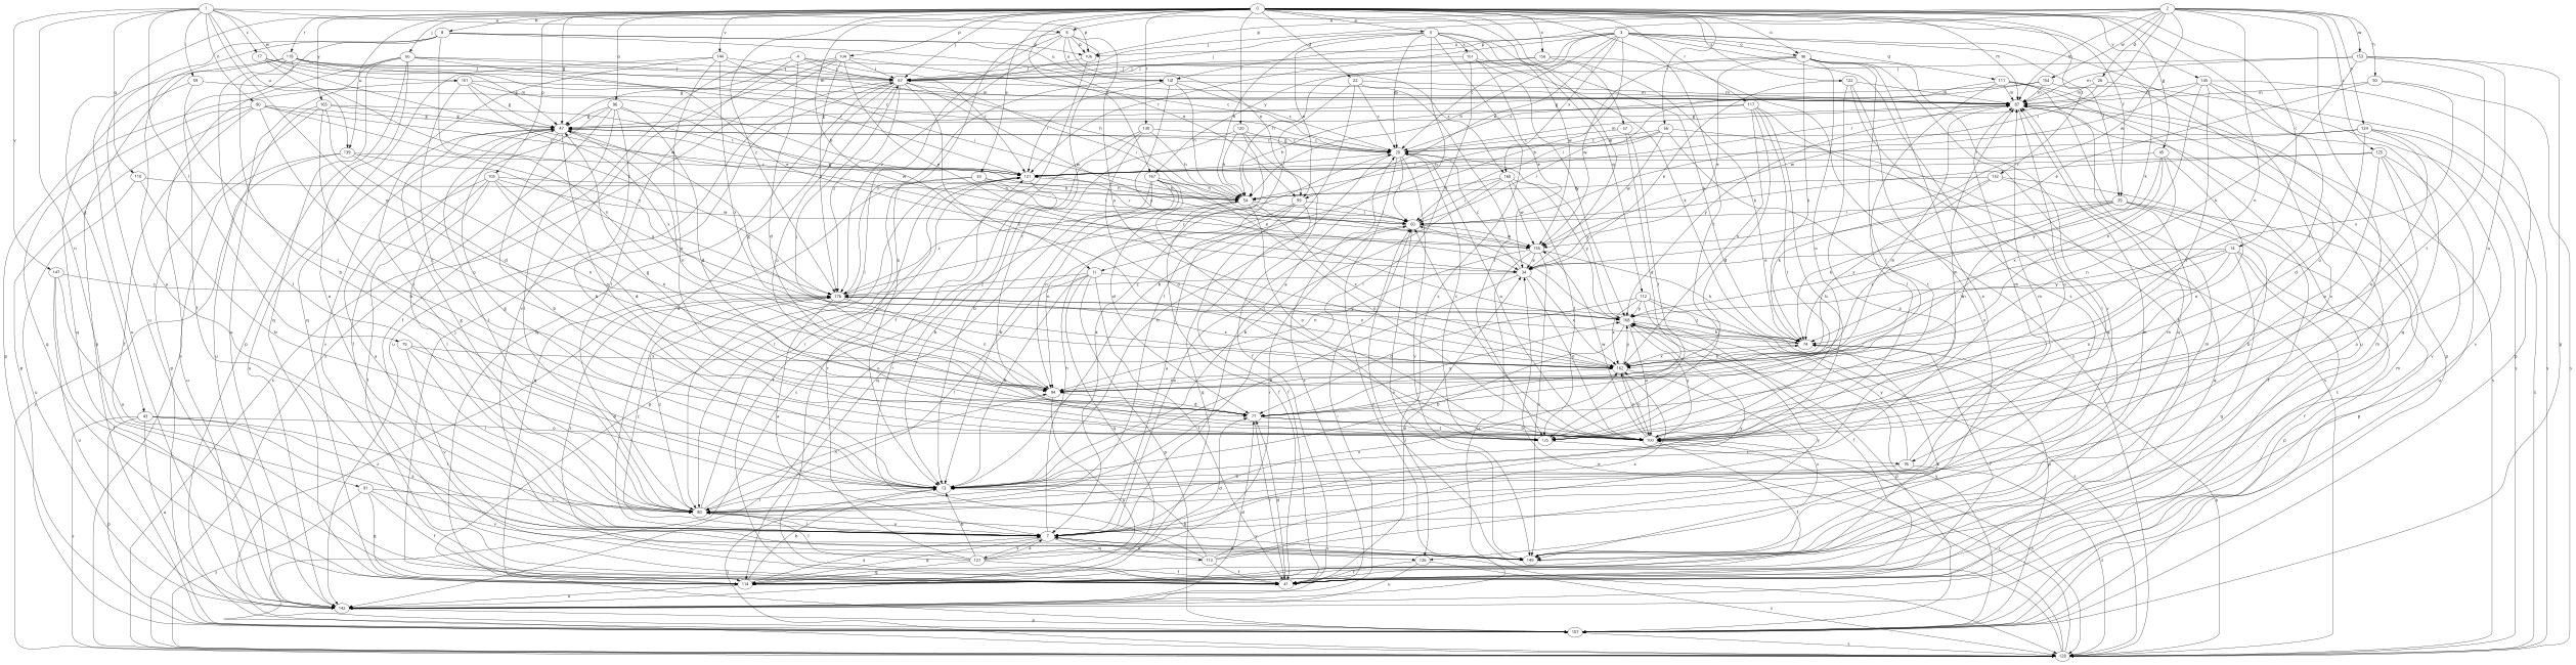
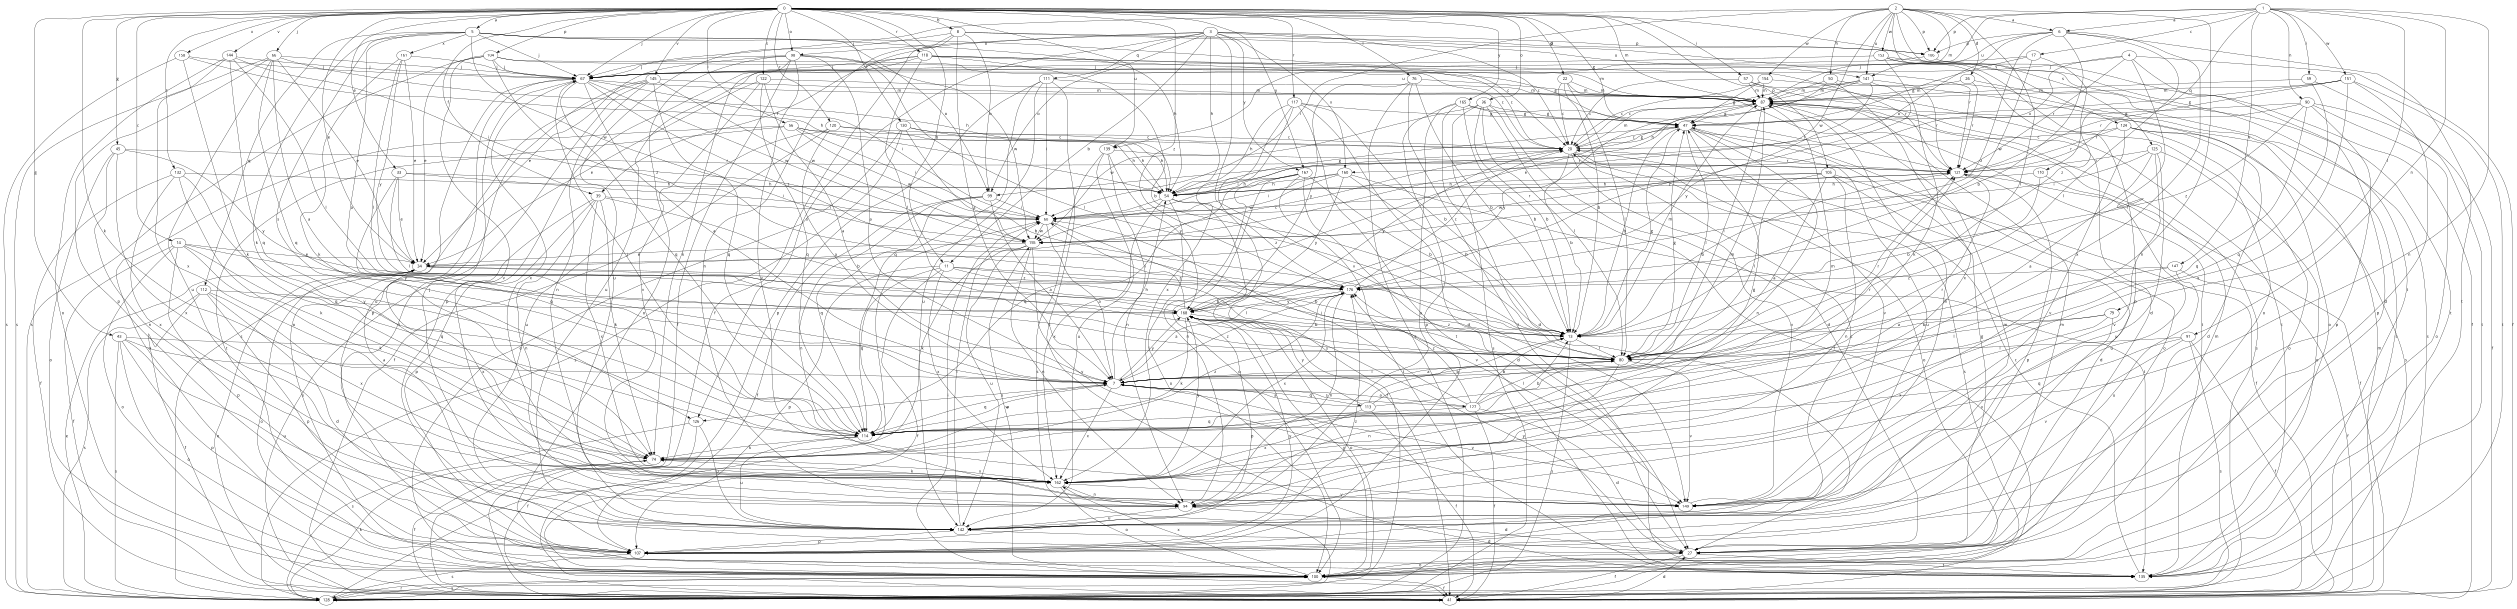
  strict digraph {
    fontname="Open Sans"
    node [fontname="Open Sans"]
    edge [fontname="Open Sans"]
    0
    5
    8
    11
    14
    22
    33
    34
    39
    43
    45
    47
    56
    57
    66
    67
    74
    76
    87
    96
    98
    104
    105
    117
    118
    120
    122
    130
    132
    135
    139
    144
    145
    158
    165
    167
    176
    155
    20
    54
    99
    126
    7
    112
    161
    94
    106
    141
    41
    142
    80
    13
    162
    114
    107
    168
    100
    60
    128
    121
    149
    27
    1
    6
    17
    59
    79
    90
    91
    110
    147
    151
    2
    26
    50
    124
    125
    153
    154
    3
    111
    160
    4
    113
    127
    0 -> 5 [label=a]
    0 -> 8 [label=b]
    0 -> 11 [label=b]
    0 -> 14 [label=c]
    0 -> 22 [label=d]
    0 -> 33 [label=e]
    0 -> 34 [label=e]
    0 -> 39 [label=f]
    0 -> 43 [label=g]
    0 -> 45 [label=g]
    0 -> 47 [label=g]
    0 -> 56 [label=i]
    0 -> 57 [label=i]
    0 -> 66 [label=j]
    0 -> 67 [label=j]
    0 -> 74 [label=k]
    0 -> 76 [label=l]
    0 -> 87 [label=m]
    0 -> 96 [label=o]
    0 -> 98 [label=o]
    0 -> 104 [label=p]
    0 -> 105 [label=p]
    0 -> 117 [label=r]
    0 -> 118 [label=r]
    0 -> 120 [label=r]
    0 -> 122 [label=s]
    0 -> 130 [label=t]
    0 -> 132 [label=t]
    0 -> 135 [label=t]
    0 -> 139 [label=u]
    0 -> 144 [label=v]
    0 -> 145 [label=v]
    0 -> 158 [label=x]
    0 -> 165 [label=y]
    0 -> 167 [label=y]
    0 -> 176 [label=z]
    5 -> 67 [label=j]
    5 -> 74 [label=k]
    5 -> 155 [label=w]
    5 -> 20 [label=c]
    5 -> 54 [label=h]
    5 -> 99 [label=o]
    5 -> 126 [label=s]
    5 -> 7 [label=a]
    5 -> 112 [label=q]
    5 -> 161 [label=x]
    8 -> 99 [label=o]
    8 -> 7 [label=a]
    8 -> 94 [label=n]
    8 -> 106 [label=p]
    8 -> 141 [label=u]
    8 -> 41 [label=f]
    8 -> 142 [label=u]
    11 -> 176 [label=z]
    11 -> 41 [label=f]
    11 -> 80 [label=l]
    11 -> 13 [label=b]
    11 -> 162 [label=x]
    11 -> 114 [label=q]
    11 -> 107 [label=p]
    14 -> 34 [label=e]
    14 -> 74 [label=k]
    14 -> 41 [label=f]
    14 -> 114 [label=q]
    14 -> 107 [label=p]
    14 -> 168 [label=y]
    14 -> 100 [label=o]
    22 -> 87 [label=m]
    22 -> 135 [label=t]
    22 -> 20 [label=c]
    22 -> 80 [label=l]
    22 -> 13 [label=b]
    33 -> 34 [label=e]
    33 -> 54 [label=h]
    33 -> 80 [label=l]
    33 -> 114 [label=q]
    33 -> 60 [label=i]
    34 -> 176 [label=z]
    34 -> 20 [label=c]
    34 -> 13 [label=b]
    34 -> 162 [label=x]
    34 -> 100 [label=o]
    39 -> 74 [label=k]
    39 -> 94 [label=n]
    39 -> 41 [label=s]
    39 -> 13 [label=b]
    39 -> 162 [label=x]
    39 -> 107 [label=p]
    39 -> 60 [label=i]
    43 -> 7 [label=a]
    43 -> 142 [label=u]
    43 -> 80 [label=l]
    43 -> 107 [label=p]
    43 -> 100 [label=o]
    43 -> 128 [label=s]
    45 -> 94 [label=n]
    45 -> 162 [label=x]
    45 -> 168 [label=y]
    45 -> 100 [label=o]
    45 -> 121 [label=r]
    47 -> 20 [label=c]
    47 -> 94 [label=n]
    47 -> 142 [label=u]
    47 -> 80 [label=l]
    47 -> 13 [label=b]
    47 -> 100 [label=o]
    47 -> 149 [label=v]
    56 -> 135 [label=t]
    56 -> 155 [label=w]
    56 -> 20 [label=c]
    56 -> 54 [label=h]
    56 -> 100 [label=o]
    56 -> 60 [label=i]
-   153 -> 87 [label=m]
+   57 -> 87 [label=m]
    57 -> 135 [label=t]
    57 -> 20 [label=c]
    57 -> 27 [label=d]
    66 -> 34 [label=e]
    66 -> 67 [label=j]
    66 -> 54 [label=h]
    66 -> 7 [label=a]
    66 -> 142 [label=u]
    66 -> 114 [label=q]
    66 -> 107 [label=p]
    66 -> 128 [label=s]
    67 -> 87 [label=m]
    67 -> 176 [label=z]
    67 -> 155 [label=w]
    67 -> 7 [label=a]
    67 -> 142 [label=u]
    67 -> 162 [label=x]
    67 -> 114 [label=q]
    67 -> 100 [label=o]
    67 -> 60 [label=i]
    74 -> 47 [label=g]
    74 -> 176 [label=z]
    74 -> 41 [label=f]
    74 -> 162 [label=x]
    76 -> 87 [label=m]
-   135 -> 76 [label=t]
+   76 -> 135 [label=t]
    76 -> 13 [label=b]
    76 -> 168 [label=y]
    76 -> 128 [label=s]
    87 -> 47 [label=g]
    87 -> 80 [label=l]
    87 -> 168 [label=y]
    87 -> 128 [label=s]
    96 -> 47 [label=g]
    96 -> 155 [label=w]
    96 -> 41 [label=f]
    96 -> 80 [label=l]
    96 -> 13 [label=b]
    96 -> 128 [label=s]
    96 -> 27 [label=d]
    98 -> 34 [label=e]
    98 -> 67 [label=j]
    98 -> 74 [label=k]
    98 -> 155 [label=w]
    98 -> 7 [label=a]
    98 -> 41 [label=f]
    98 -> 80 [label=l]
    98 -> 100 [label=o]
    98 -> 149 [label=v]
    104 -> 34 [label=e]
    104 -> 47 [label=g]
    104 -> 67 [label=j]
    104 -> 176 [label=z]
    104 -> 20 [label=c]
    104 -> 128 [label=s]
    104 -> 149 [label=v]
    105 -> 155 [label=w]
    105 -> 54 [label=h]
    105 -> 7 [label=a]
    105 -> 94 [label=n]
    105 -> 41 [label=f]
    105 -> 80 [label=l]
    105 -> 27 [label=d]
    117 -> 47 [label=g]
    117 -> 135 [label=t]
    117 -> 54 [label=h]
    117 -> 13 [label=b]
    117 -> 162 [label=x]
    117 -> 128 [label=s]
    117 -> 27 [label=d]
    118 -> 67 [label=j]
    118 -> 87 [label=m]
    118 -> 20 [label=c]
    118 -> 142 [label=u]
    118 -> 80 [label=l]
    118 -> 13 [label=b]
    118 -> 107 [label=p]
    118 -> 121 [label=r]
    120 -> 20 [label=c]
    120 -> 54 [label=h]
    120 -> 7 [label=a]
    120 -> 41 [label=f]
    120 -> 142 [label=u]
    122 -> 34 [label=e]
    122 -> 87 [label=m]
    122 -> 7 [label=a]
    122 -> 114 [label=q]
    122 -> 149 [label=v]
    130 -> 20 [label=c]
    130 -> 54 [label=h]
    130 -> 13 [label=b]
    130 -> 100 [label=o]
    130 -> 128 [label=s]
    132 -> 74 [label=k]
    132 -> 54 [label=h]
    132 -> 41 [label=f]
    132 -> 162 [label=x]
    132 -> 114 [label=q]
    135 -> 20 [label=c]
    139 -> 94 [label=n]
    139 -> 142 [label=u]
    139 -> 168 [label=y]
    139 -> 128 [label=s]
    139 -> 121 [label=r]
    144 -> 67 [label=j]
    144 -> 80 [label=l]
    144 -> 162 [label=x]
    144 -> 114 [label=q]
    144 -> 100 [label=o]
    144 -> 60 [label=i]
    145 -> 87 [label=m]
    145 -> 135 [label=t]
    145 -> 155 [label=w]
    145 -> 94 [label=n]
    145 -> 114 [label=q]
    145 -> 107 [label=p]
    145 -> 128 [label=s]
    158 -> 67 [label=j]
    158 -> 74 [label=k]
    158 -> 54 [label=h]
    158 -> 128 [label=s]
    165 -> 47 [label=g]
    165 -> 142 [label=u]
    165 -> 13 [label=b]
    165 -> 107 [label=p]
    165 -> 121 [label=r]
    165 -> 27 [label=d]
    167 -> 135 [label=t]
    167 -> 54 [label=h]
    167 -> 94 [label=n]
    167 -> 13 [label=b]
    167 -> 114 [label=q]
    167 -> 100 [label=o]
    167 -> 27 [label=d]
    176 -> 20 [label=c]
    176 -> 7 [label=a]
    176 -> 94 [label=n]
    176 -> 162 [label=x]
    176 -> 168 [label=y]
    155 -> 34 [label=e]
    155 -> 74 [label=k]
    155 -> 94 [label=n]
    155 -> 142 [label=u]
    155 -> 149 [label=v]
    20 -> 47 [label=g]
    20 -> 87 [label=m]
    20 -> 13 [label=b]
    20 -> 168 [label=y]
    20 -> 100 [label=o]
    20 -> 60 [label=i]
    20 -> 128 [label=s]
    20 -> 121 [label=r]
    20 -> 149 [label=v]
    54 -> 47 [label=g]
    54 -> 176 [label=z]
    54 -> 41 [label=f]
    54 -> 162 [label=x]
    54 -> 100 [label=o]
    54 -> 60 [label=i]
    99 -> 7 [label=a]
    99 -> 94 [label=n]
    99 -> 41 [label=f]
    99 -> 114 [label=q]
    99 -> 60 [label=i]
    126 -> 41 [label=f]
    126 -> 142 [label=u]
    126 -> 128 [label=s]
    7 -> 176 [label=z]
    7 -> 54 [label=h]
    7 -> 126 [label=s]
    7 -> 80 [label=l]
    7 -> 162 [label=x]
    7 -> 114 [label=q]
    7 -> 168 [label=y]
    7 -> 149 [label=v]
    7 -> 113 [label=q]
    7 -> 127 [label=s]
    112 -> 41 [label=f]
    112 -> 162 [label=x]
    112 -> 107 [label=p]
    112 -> 168 [label=y]
    112 -> 128 [label=s]
    112 -> 27 [label=d]
    161 -> 34 [label=e]
    161 -> 67 [label=j]
    161 -> 74 [label=k]
    161 -> 80 [label=l]
    161 -> 168 [label=y]
    94 -> 67 [label=j]
    94 -> 142 [label=u]
    94 -> 27 [label=d]
    106 -> 67 [label=j]
    106 -> 41 [label=f]
    141 -> 87 [label=m]
    141 -> 176 [label=z]
    141 -> 20 [label=c]
    141 -> 54 [label=h]
    141 -> 168 [label=y]
    141 -> 121 [label=r]
    41 -> 34 [label=e]
    41 -> 87 [label=m]
    41 -> 27 [label=d]
    142 -> 20 [label=c]
    142 -> 107 [label=p]
    142 -> 60 [label=i]
    142 -> 27 [label=d]
    80 -> 47 [label=g]
    80 -> 176 [label=z]
    80 -> 7 [label=a]
    80 -> 94 [label=n]
    80 -> 121 [label=r]
    80 -> 149 [label=v]
    13 -> 47 [label=g]
    13 -> 87 [label=m]
    13 -> 80 [label=l]
    13 -> 128 [label=s]
    162 -> 74 [label=k]
    162 -> 94 [label=n]
    162 -> 168 [label=y]
    162 -> 100 [label=o]
    162 -> 149 [label=v]
    114 -> 67 [label=j]
    114 -> 74 [label=k]
    114 -> 87 [label=m]
    114 -> 7 [label=a]
    114 -> 142 [label=u]
    114 -> 13 [label=b]
    107 -> 87 [label=m]
    107 -> 176 [label=z]
    107 -> 168 [label=y]
    107 -> 128 [label=s]
    168 -> 74 [label=k]
    168 -> 13 [label=b]
    168 -> 107 [label=p]
    168 -> 100 [label=o]
    168 -> 60 [label=i]
    100 -> 87 [label=m]
    100 -> 155 [label=w]
    100 -> 41 [label=f]
    100 -> 162 [label=x]
    100 -> 168 [label=y]
    100 -> 60 [label=i]
    100 -> 128 [label=s]
    60 -> 155 [label=w]
    60 -> 7 [label=a]
    60 -> 121 [label=r]
    60 -> 149 [label=v]
    128 -> 34 [label=e]
    128 -> 74 [label=k]
    128 -> 100 [label=r]
    128 -> 60 [label=i]
    121 -> 54 [label=h]
    121 -> 41 [label=f]
    121 -> 13 [label=b]
    121 -> 107 [label=p]
    149 -> 87 [label=m]
    27 -> 47 [label=g]
    27 -> 87 [label=m]
    27 -> 135 [label=t]
    27 -> 41 [label=f]
    27 -> 168 [label=y]
    27 -> 100 [label=o]
    1 -> 139 [label=u]
    1 -> 94 [label=n]
    1 -> 106 [label=p]
    1 -> 6 [label=a]
    1 -> 17 [label=c]
    1 -> 59 [label=i]
    1 -> 79 [label=l]
    1 -> 90 [label=n]
    1 -> 91 [label=n]
    1 -> 110 [label=q]
    1 -> 147 [label=v]
    1 -> 151 [label=w]
    6 -> 135 [label=t]
    6 -> 176 [label=z]
    6 -> 99 [label=o]
    6 -> 106 [label=p]
    6 -> 141 [label=u]
    6 -> 80 [label=l]
    6 -> 13 [label=b]
    6 -> 162 [label=x]
    17 -> 47 [label=g]
    17 -> 67 [label=j]
    17 -> 176 [label=z]
    17 -> 155 [label=w]
    59 -> 87 [label=m]
    59 -> 135 [label=t]
    59 -> 114 [label=q]
    79 -> 80 [label=l]
    79 -> 13 [label=b]
    79 -> 162 [label=x]
    79 -> 149 [label=v]
    90 -> 47 [label=g]
    90 -> 176 [label=z]
    90 -> 41 [label=f]
    90 -> 114 [label=q]
    90 -> 107 [label=p]
    90 -> 100 [label=o]
    90 -> 121 [label=r]
    91 -> 41 [label=f]
    91 -> 80 [label=l]
    91 -> 114 [label=q]
    91 -> 128 [label=s]
    91 -> 149 [label=v]
    110 -> 54 [label=h]
    110 -> 142 [label=u]
    110 -> 13 [label=b]
    147 -> 176 [label=z]
    147 -> 7 [label=a]
    147 -> 41 [label=f]
    147 -> 142 [label=u]
    151 -> 47 [label=g]
    151 -> 87 [label=m]
    151 -> 135 [label=t]
    151 -> 162 [label=x]
    151 -> 107 [label=p]
    151 -> 121 [label=r]
    2 -> 67 [label=j]
    2 -> 87 [label=m]
    2 -> 155 [label=w]
    2 -> 94 [label=n]
    2 -> 106 [label=p]
    2 -> 141 [label=u]
    2 -> 80 [label=l]
    2 -> 60 [label=i]
    2 -> 6 [label=a]
    2 -> 26 [label=d]
    2 -> 50 [label=h]
    2 -> 124 [label=s]
    2 -> 125 [label=s]
    2 -> 153 [label=w]
    2 -> 154 [label=w]
    26 -> 87 [label=m]
    26 -> 128 [label=s]
    26 -> 121 [label=r]
    50 -> 34 [label=e]
    50 -> 87 [label=m]
    50 -> 162 [label=x]
    50 -> 128 [label=s]
    124 -> 20 [label=c]
    124 -> 100 [label=o]
    124 -> 128 [label=s]
    124 -> 121 [label=r]
    124 -> 149 [label=v]
    124 -> 27 [label=d]
    125 -> 7 [label=a]
    125 -> 142 [label=u]
    125 -> 100 [label=o]
    125 -> 60 [label=i]
    125 -> 121 [label=r]
    125 -> 149 [label=v]
    153 -> 67 [label=j]
    153 -> 74 [label=k]
    153 -> 135 [label=t]
    153 -> 107 [label=p]
    153 -> 100 [label=o]
    154 -> 47 [label=g]
    154 -> 87 [label=m]
    154 -> 20 [label=c]
    154 -> 100 [label=o]
    3 -> 11 [label=b]
    3 -> 39 [label=f]
    3 -> 98 [label=o]
    3 -> 167 [label=y]
    3 -> 20 [label=c]
    3 -> 54 [label=h]
    3 -> 99 [label=o]
    3 -> 126 [label=s]
    3 -> 106 [label=p]
    3 -> 121 [label=r]
    3 -> 149 [label=v]
    3 -> 111 [label=q]
    3 -> 160 [label=x]
    111 -> 87 [label=m]
    111 -> 135 [label=t]
    111 -> 142 [label=u]
    111 -> 114 [label=q]
    111 -> 107 [label=p]
    111 -> 60 [label=i]
    160 -> 135 [label=t]
    160 -> 155 [label=w]
    160 -> 54 [label=h]
    160 -> 13 [label=b]
    160 -> 168 [label=y]
    160 -> 60 [label=i]
    4 -> 67 [label=j]
    4 -> 41 [label=f]
    4 -> 80 [label=l]
    4 -> 121 [label=r]
    4 -> 27 [label=d]
    4 -> 160 [label=x]
    113 -> 87 [label=m]
    113 -> 7 [label=a]
    113 -> 41 [label=f]
    113 -> 13 [label=b]
    113 -> 162 [label=x]
    113 -> 168 [label=y]
    113 -> 121 [label=r]
    127 -> 176 [label=z]
    127 -> 7 [label=a]
    127 -> 41 [label=f]
    127 -> 80 [label=l]
    127 -> 13 [label=b]
    127 -> 114 [label=q]
    127 -> 60 [label=i]
    127 -> 121 [label=r]
    127 -> 27 [label=d]
  }
